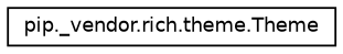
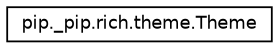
  digraph {
    rankdir=LR
-   n1 [color=black fillcolor=white fontname=Helvetica fontsize=10 height=0.2 label="pip._vendor.rich.theme.Theme" shape=box style=filled width=0.4]
+   n1 [color=black fillcolor=white fontname=Helvetica fontsize=10 height=0.2 label="pip._pip.rich.theme.Theme" shape=box style=filled width=0.4]
  }
